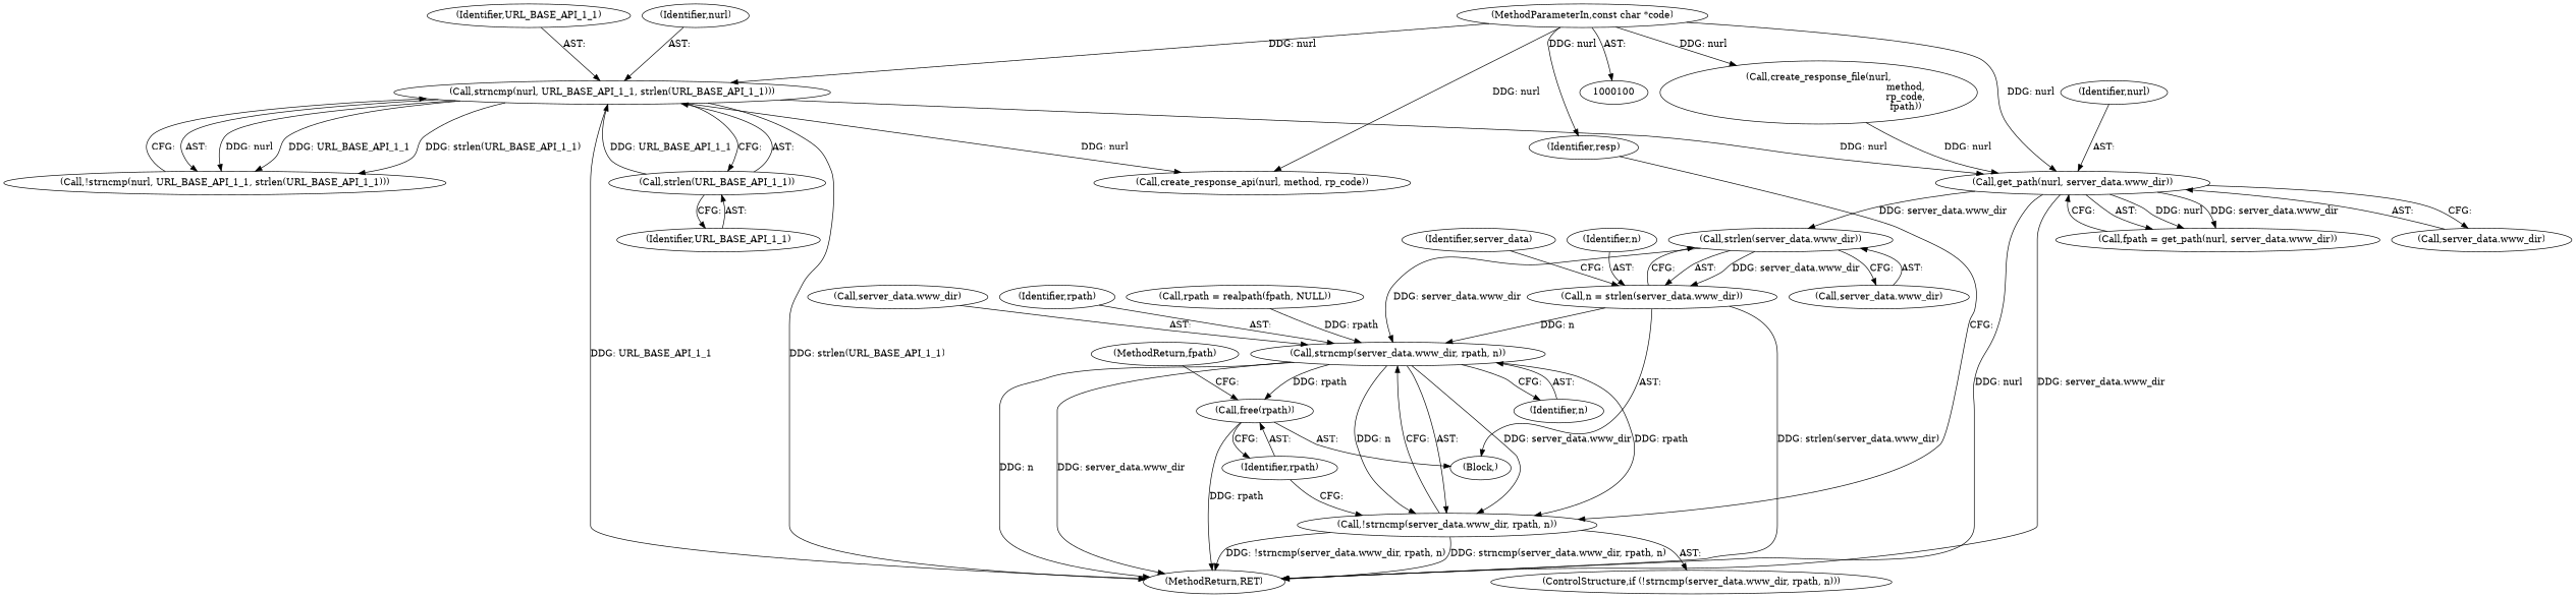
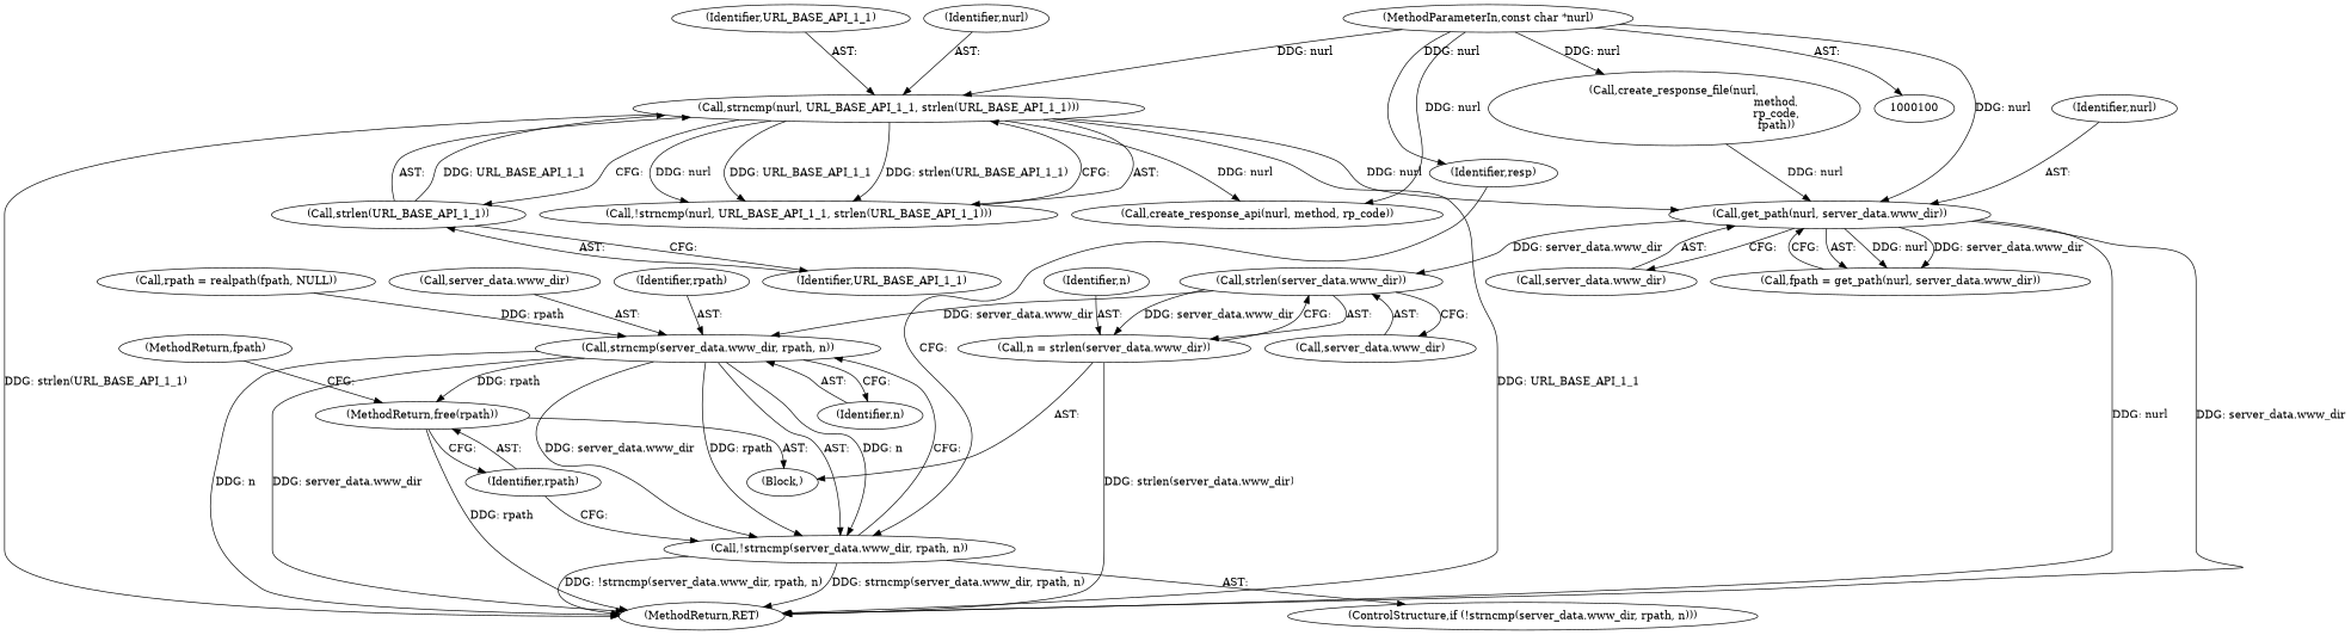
  digraph {
    n1 [label="(Call,strlen(server_data.www_dir))"]
    n2 [label="(Call,n = strlen(server_data.www_dir))"]
    n3 [label="(Call,strncmp(server_data.www_dir, rpath, n))"]
    n4 [label="(Call,server_data.www_dir)"]
    n5 [label="(MethodReturn,RET)"]
    n6 [label="(Block,)"]
    n7 [label="(Call,!strncmp(server_data.www_dir, rpath, n))"]
-   n8 [label="(Call,free(rpath))"]
+   n8 [label="(MethodReturn,free(rpath))"]
    n9 [label="(Identifier,n)"]
    n10 [label="(Call,get_path(nurl, server_data.www_dir))"]
    n11 [label="(Call,fpath = get_path(nurl, server_data.www_dir))"]
    n12 [label="(Call,server_data.www_dir)"]
    n13 [label="(Call,create_response_file(nurl,\n                                                           method,\n                                                           rp_code,\n                                                           fpath))"]
    n14 [label="(Call,strncmp(nurl, URL_BASE_API_1_1, strlen(URL_BASE_API_1_1)))"]
    n15 [label="(Call,strlen(URL_BASE_API_1_1))"]
    n16 [label="(Call,!strncmp(nurl, URL_BASE_API_1_1, strlen(URL_BASE_API_1_1)))"]
    n17 [label="(Call,create_response_api(nurl, method, rp_code))"]
    n18 [label="(Identifier,URL_BASE_API_1_1)"]
-   n19 [label="(MethodParameterIn,const char *code)"]
+   n19 [label="(MethodParameterIn,const char *nurl)"]
    1000100
    n21 [label="(Identifier,resp)"]
    n22 [label="(ControlStructure,if (!strncmp(server_data.www_dir, rpath, n)))"]
    n23 [label="(Identifier,rpath)"]
    n24 [label="(Identifier,URL_BASE_API_1_1)"]
    n25 [label="(Identifier,rpath)"]
    n26 [label="(Call,rpath = realpath(fpath, NULL))"]
    n27 [label="(Call,server_data.www_dir)"]
    n28 [label="(MethodReturn,fpath)"]
    n29 [label="(Identifier,nurl)"]
-   n30 [label="(Identifier,server_data)"]
    n31 [label="(Identifier,nurl)"]
    n32 [label="(Identifier,n)"]
    n1 -> n2 [label="AST: "]
    n1 -> n2 [label="DDG: server_data.www_dir"]
    n1 -> n3 [label="DDG: server_data.www_dir"]
    n1 -> n4 [label="CFG: "]
    n2 -> n1 [label="CFG: "]
-   n2 -> n3 [label="DDG: n"]
    n2 -> n5 [label="DDG: strlen(server_data.www_dir)"]
    n2 -> n6 [label="AST: "]
    n3 -> n5 [label="DDG: n"]
    n3 -> n5 [label="DDG: server_data.www_dir"]
    n3 -> n7 [label="AST: "]
    n3 -> n7 [label="DDG: server_data.www_dir"]
    n3 -> n7 [label="DDG: rpath"]
    n3 -> n7 [label="DDG: n"]
    n3 -> n8 [label="DDG: rpath"]
    n3 -> n9 [label="CFG: "]
    n4 -> n1 [label="AST: "]
    n7 -> n3 [label="CFG: "]
    n7 -> n5 [label="DDG: !strncmp(server_data.www_dir, rpath, n)"]
    n7 -> n5 [label="DDG: strncmp(server_data.www_dir, rpath, n)"]
    n7 -> n22 [label="AST: "]
    n8 -> n5 [label="DDG: rpath"]
    n8 -> n6 [label="AST: "]
    n8 -> n23 [label="CFG: "]
    n9 -> n3 [label="AST: "]
    n10 -> n1 [label="DDG: server_data.www_dir"]
    n10 -> n5 [label="DDG: nurl"]
    n10 -> n5 [label="DDG: server_data.www_dir"]
    n10 -> n11 [label="AST: "]
    n10 -> n11 [label="DDG: nurl"]
    n10 -> n11 [label="DDG: server_data.www_dir"]
    n10 -> n12 [label="CFG: "]
    n11 -> n10 [label="CFG: "]
    n12 -> n10 [label="AST: "]
    n13 -> n10 [label="DDG: nurl"]
    n14 -> n5 [label="DDG: strlen(URL_BASE_API_1_1)"]
    n14 -> n5 [label="DDG: URL_BASE_API_1_1"]
    n14 -> n10 [label="DDG: nurl"]
    n14 -> n15 [label="CFG: "]
    n14 -> n16 [label="AST: "]
    n14 -> n16 [label="DDG: nurl"]
    n14 -> n16 [label="DDG: URL_BASE_API_1_1"]
    n14 -> n16 [label="DDG: strlen(URL_BASE_API_1_1)"]
    n14 -> n17 [label="DDG: nurl"]
    n15 -> n14 [label="AST: "]
    n15 -> n14 [label="DDG: URL_BASE_API_1_1"]
    n15 -> n18 [label="CFG: "]
    n16 -> n14 [label="CFG: "]
    n18 -> n15 [label="AST: "]
    n19 -> n10 [label="DDG: nurl"]
    n19 -> n13 [label="DDG: nurl"]
    n19 -> n14 [label="DDG: nurl"]
    n19 -> n17 [label="DDG: nurl"]
    n19 -> 1000100 [label="AST: "]
    n19 -> n21 [label="DDG: nurl"]
    n21 -> n7 [label="CFG: "]
    n23 -> n7 [label="CFG: "]
    n23 -> n8 [label="AST: "]
    n24 -> n14 [label="AST: "]
    n25 -> n3 [label="AST: "]
    n26 -> n3 [label="DDG: rpath"]
    n27 -> n3 [label="AST: "]
    n28 -> n8 [label="CFG: "]
    n29 -> n14 [label="AST: "]
-   n30 -> n2 [label="CFG: "]
    n31 -> n10 [label="AST: "]
    n32 -> n2 [label="AST: "]
  }
